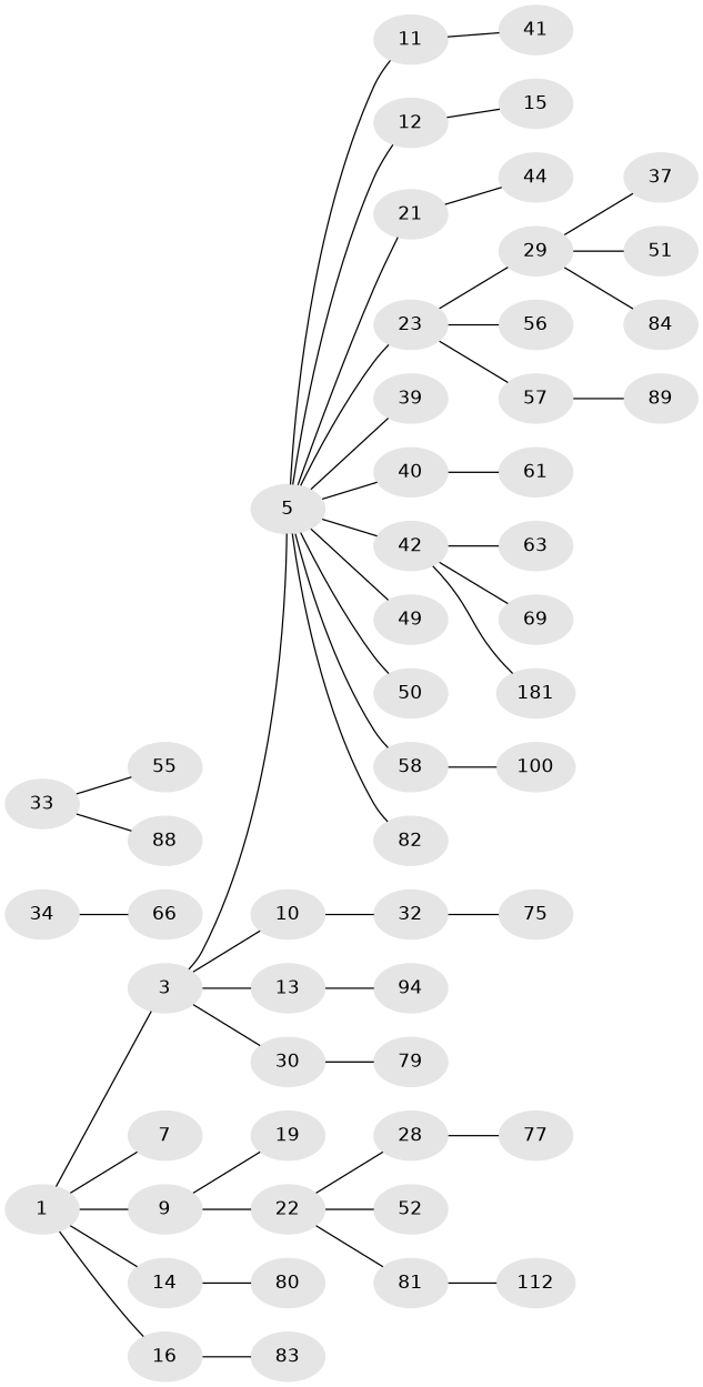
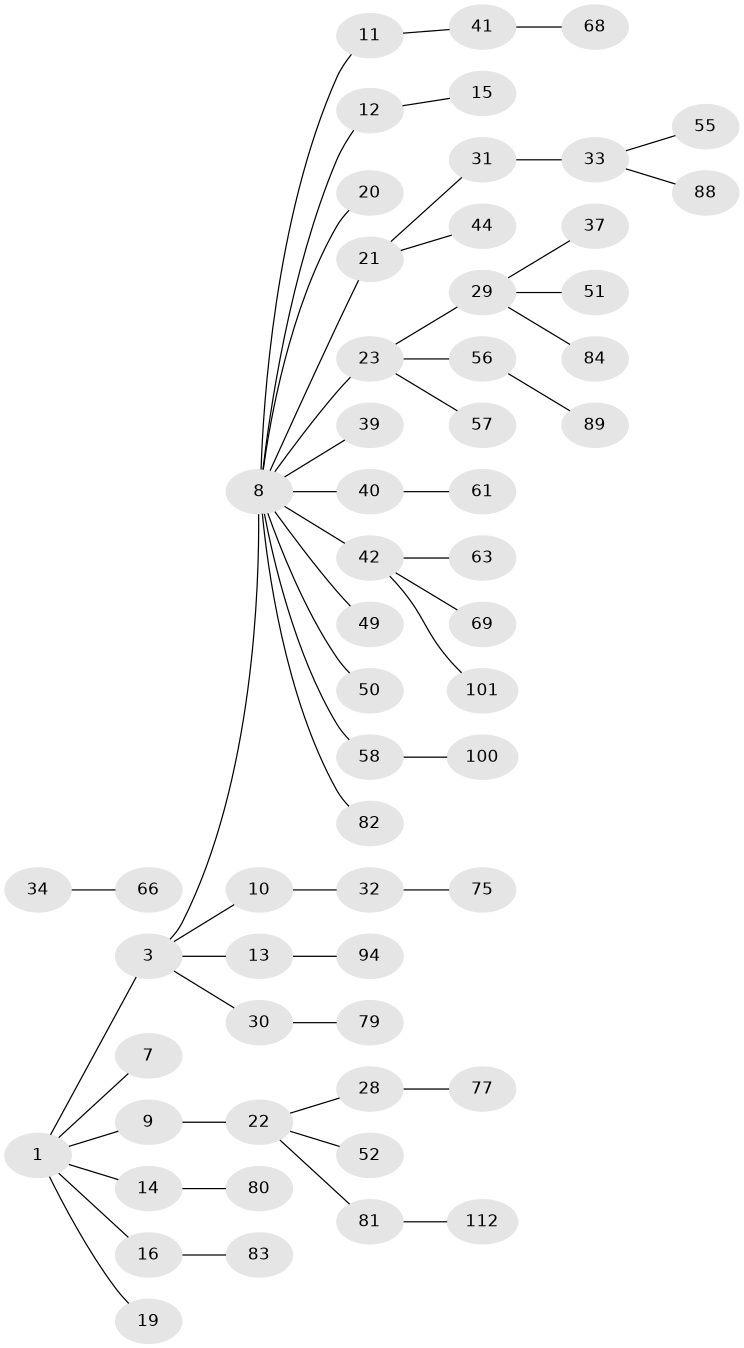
  graph {
    fontname="DejaVu Sans"
    rankdir=LR
    node [color=gray90 fontname="DejaVu Sans" style=filled]
    edge [fontname="DejaVu Sans"]
    1 [super="+2+18"]
    3 [super="+4"]
    7 [super="+60"]
    9 [super="+85"]
    14 [super="+95+72"]
    16
    19 [super="+116+108+62"]
-   5 [super="+6+17+26+8"]
+   5 [super="+6+17+26+8" label=8]
    10
    13 [super="+74"]
    30 [super="+48"]
    22 [super="+24"]
    80
    83
    11
    12
+   20
    21 [super="+25"]
    23 [super="+27+73"]
    39
    40
    42
    49
    50
    58
    82
    32 [super="+36+71"]
    94
    79
    41 [super="+114"]
    15 [super="+47"]
+   31 [super="+98"]
    44
    29 [super="+78"]
    56
    57
    61
    63 [super="+67"]
    69
-   101 [label=181]
+   101
    100
    28 [super="+70+43"]
    52
    81 [super="+92+99"]
    75
+   68
    34 [super="+76+59+107+38"]
    66
    33 [super="+45"]
    77 [super="+90"]
    112
    37
    51
    84
    89
    55
    88
    1 -- 3
    1 -- 7
    1 -- 9
    1 -- 14
    1 -- 16
-   9 -- 19
+   1 -- 19
    3 -- 5
    3 -- 10
    3 -- 13
    3 -- 30
    9 -- 22
    14 -- 80
    16 -- 83
    5 -- 11
    5 -- 12
+   5 -- 20
    5 -- 21
    5 -- 23
    5 -- 39
    5 -- 40
    5 -- 42
    5 -- 49
    5 -- 50
    5 -- 58
    5 -- 82
    10 -- 32
    13 -- 94
    30 -- 79
    22 -- 28
    22 -- 52
    22 -- 81
    11 -- 41
    12 -- 15
+   21 -- 31
    21 -- 44
    23 -- 29
    23 -- 56
    23 -- 57
    40 -- 61
    42 -- 63
    42 -- 69
    42 -- 101
    58 -- 100
    32 -- 75
+   41 -- 68
+   31 -- 33
    29 -- 37
    29 -- 51
    29 -- 84
-   57 -- 89
+   56 -- 89
    28 -- 77
    81 -- 112
    34 -- 66
    33 -- 55
    33 -- 88
  }
